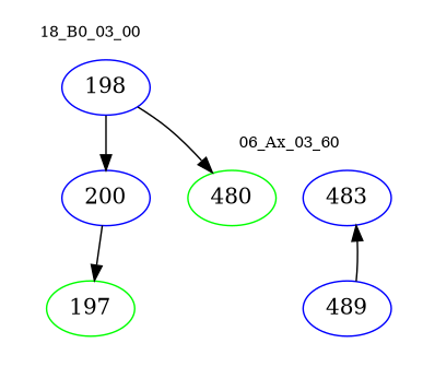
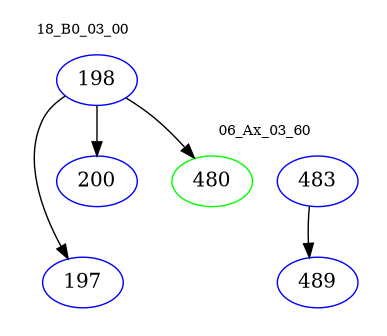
  digraph {
    node [color=blue]
    edge [color=black]
    n1 [label=483]
    n2 [color=green label=480]
    n3 [label=489]
    n4 [label=198]
-   n5 [color=green label=197]
+   n5 [label=197]
    n6 [label=200]
    subgraph cluster_1 {
      color=white
      fontsize=10
      label="06_Ax_03_60"
      n1
      n2
      n3
    }
    subgraph cluster_2 {
      color=white
      fontsize=10
      label="18_B0_03_00"
      n4
      n5
      n6
    }
-   n3 -> n1
+   n1 -> n3
    n4 -> n2
-   n6 -> n5
+   n4 -> n5
    n4 -> n6
  }
